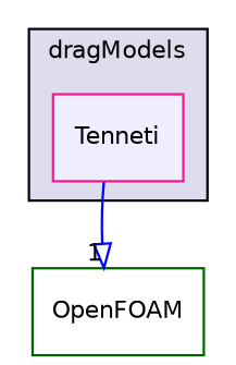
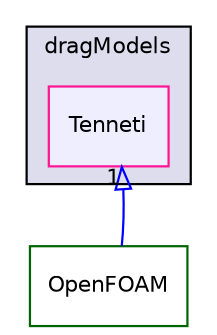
  digraph {
    compound=true
    node [fontname=Helvetica fontsize=10 shape=box]
    n1 [fillcolor="#eeeeff" label=Tenneti pencolor=black style=filled color=deeppink]
    n2 [color=darkgreen label=OpenFOAM]
    subgraph cluster_1 {
      bgcolor="#ddddee"
      fontname=Helvetica
      fontsize=10
      label=dragModels
      pencolor=black
      n1
    }
-   n1 -> n2 [headlabel=1 labeldistance=1.5 labelfontname=Helvetica labelfontsize=10 color=blue style=solid arrowhead=onormal]
+   n2 -> n1 [headlabel=1 labeldistance=1.5 labelfontname=Helvetica labelfontsize=10 color=blue style=solid arrowhead=onormal]
  }
